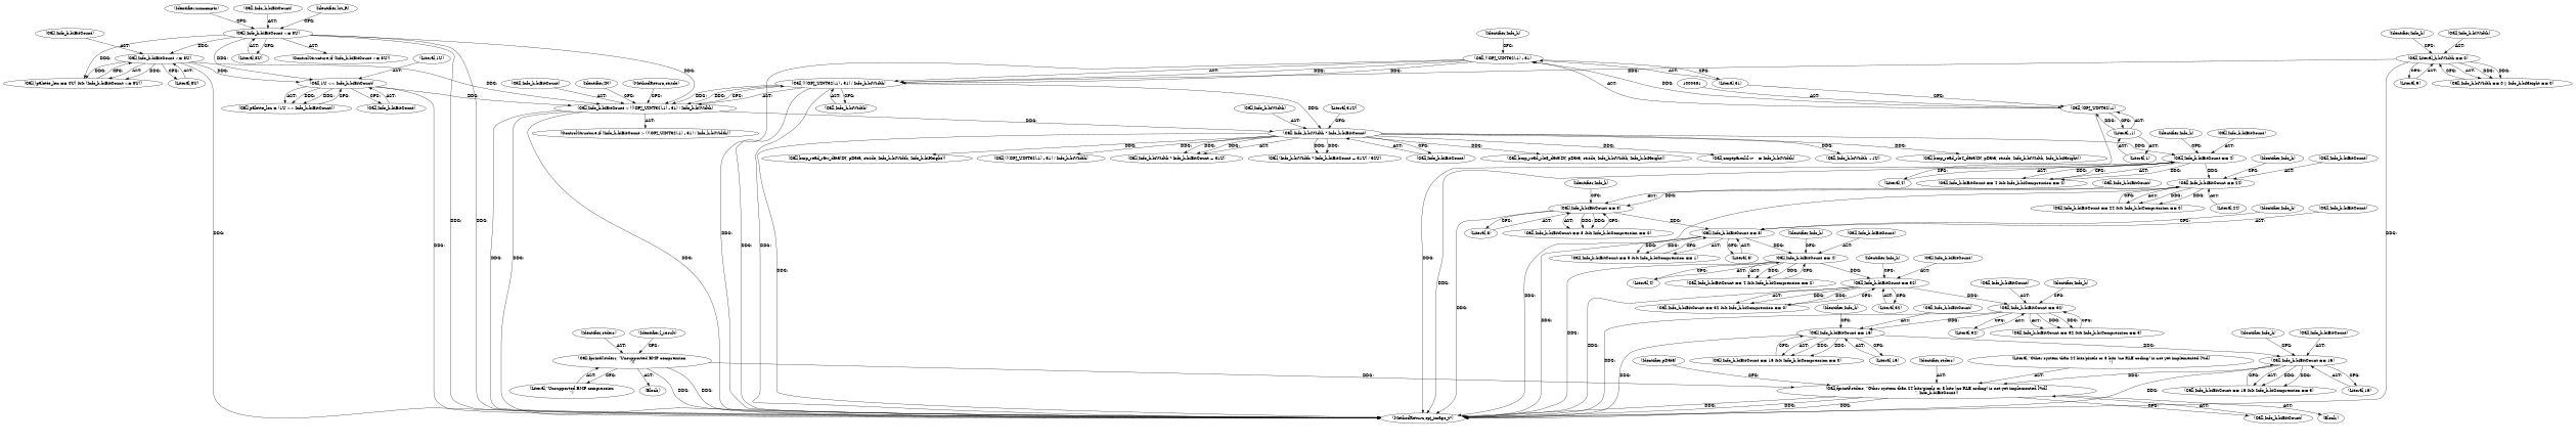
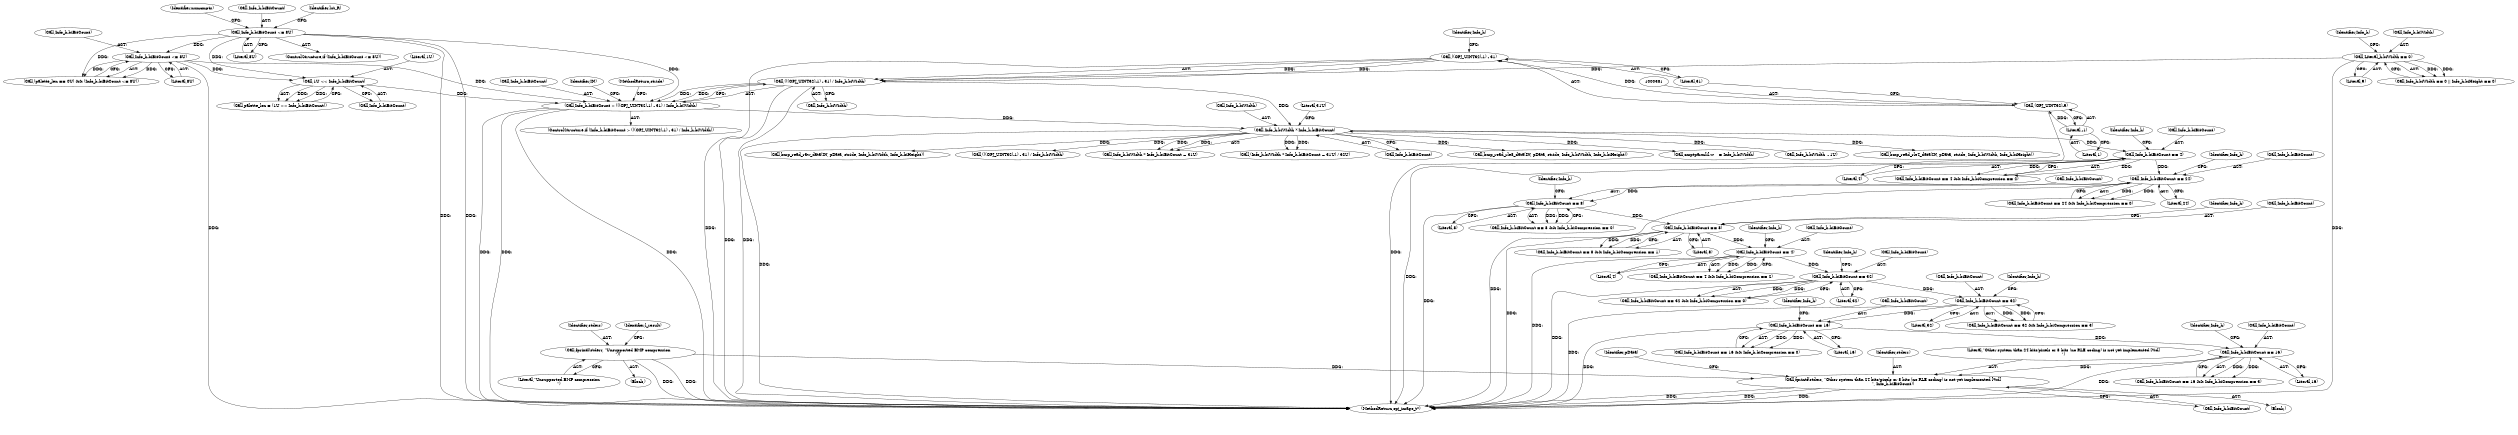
  digraph {
    n1 [label="(Call,fprintf(stderr, \"Other system than 24 bits/pixels or 8 bits (no RLE coding) is not yet implemented [%d]\n\", Info_h.biBitCount))"]
    n2 [label="(MethodReturn,opj_image_t*)"]
    n3 [label="(Call,Info_h.biBitCount)"]
    n4 [label="(Block,)"]
    n5 [label="(Call,fprintf(stderr, \"Unsupported BMP compression\n\"))"]
    n6 [label="(Literal,\"Unsupported BMP compression\n\")"]
    n7 [label="(Block,)"]
    n8 [label="(Call,Info_h.biBitCount == 16)"]
    n9 [label="(Literal,16)"]
    n10 [label="(Call,Info_h.biBitCount == 16 && Info_h.biCompression == 3)"]
    n11 [label="(Call,Info_h.biBitCount == 16)"]
    n12 [label="(Call,Info_h.biBitCount == 16 && Info_h.biCompression == 0)"]
    n13 [label="(Literal,16)"]
    n14 [label="(Call,Info_h.biBitCount == 32)"]
    n15 [label="(Call,Info_h.biBitCount == 32 && Info_h.biCompression == 3)"]
    n16 [label="(Literal,32)"]
    n17 [label="(Call,Info_h.biBitCount == 32)"]
    n18 [label="(Literal,32)"]
    n19 [label="(Call,Info_h.biBitCount == 32 && Info_h.biCompression == 0)"]
    n20 [label="(Call,Info_h.biBitCount == 4)"]
    n21 [label="(Call,Info_h.biBitCount == 4 && Info_h.biCompression == 2)"]
    n22 [label="(Literal,4)"]
    n23 [label="(Call,Info_h.biBitCount == 8)"]
    n24 [label="(Literal,8)"]
    n25 [label="(Call,Info_h.biBitCount == 8 && Info_h.biCompression == 1)"]
    n26 [label="(Call,Info_h.biBitCount == 8)"]
    n27 [label="(Literal,8)"]
    n28 [label="(Call,Info_h.biBitCount == 8 && Info_h.biCompression == 0)"]
    n29 [label="(Call,Info_h.biBitCount == 24)"]
    n30 [label="(Call,Info_h.biBitCount == 24 && Info_h.biCompression == 0)"]
    n31 [label="(Literal,24)"]
    n32 [label="(Call,Info_h.biBitCount == 4)"]
    n33 [label="(Literal,4)"]
    n34 [label="(Call,Info_h.biBitCount == 4 && Info_h.biCompression == 2)"]
    n35 [label="(Call,Info_h.biWidth * Info_h.biBitCount)"]
    n36 [label="(Call,bmp_read_raw_data(IN, pData, stride, Info_h.biWidth, Info_h.biHeight))"]
    n37 [label="(Call,(((OPJ_UINT32)-1) - 31) / Info_h.biWidth)"]
    n38 [label="(Call,Info_h.biWidth * Info_h.biBitCount + 31U)"]
    n39 [label="(Call,(Info_h.biWidth * Info_h.biBitCount + 31U) / 32U)"]
    n40 [label="(Call,Info_h.biBitCount)"]
    n41 [label="(Call,bmp_read_rle8_data(IN, pData, stride, Info_h.biWidth, Info_h.biHeight))"]
    n42 [label="(Call,cmptparm[i].w    = Info_h.biWidth)"]
    n43 [label="(Call,Info_h.biWidth  - 1U)"]
    n44 [label="(Call,bmp_read_rle4_data(IN, pData, stride, Info_h.biWidth, Info_h.biHeight))"]
    n45 [label="(Call,(((OPJ_UINT32)-1) - 31) / Info_h.biWidth)"]
    n46 [label="(Call,Info_h.biBitCount > (((OPJ_UINT32)-1) - 31) / Info_h.biWidth)"]
    n47 [label="(Call,Info_h.biWidth)"]
    n48 [label="(ControlStructure,if (Info_h.biBitCount > (((OPJ_UINT32)-1) - 31) / Info_h.biWidth))"]
    n49 [label="(Call,((OPJ_UINT32)-1) - 31)"]
    n50 [label="(Literal,31)"]
-   n51 [label="(Call,(OPJ_UINT32)-1)"]
+   n51 [label="(Call,(OPJ_UINT32)-9)"]
    n52 [label="(Literal,-1)"]
    n53 [label="(Literal,1)"]
    n54 [label="(Call,Literal_h.biWidth == 0)"]
    n55 [label="(Call,Info_h.biWidth == 0 || Info_h.biHeight == 0)"]
    n56 [label="(Literal,9)"]
    n57 [label="(Call,1U << Info_h.biBitCount)"]
    n58 [label="(Call,Info_h.biBitCount)"]
    n59 [label="(Call,palette_len = (1U << Info_h.biBitCount))"]
    n60 [label="(Call,Info_h.biBitCount <= 8U)"]
    n61 [label="(Call,Info_h.biBitCount <= 8U)"]
    n62 [label="(Call,(palette_len == 0U) && (Info_h.biBitCount <= 8U))"]
    n63 [label="(Literal,8U)"]
    n64 [label="(ControlStructure,if (Info_h.biBitCount <= 8U))"]
    n65 [label="(Literal,8U)"]
    n66 [label="(Identifier,numcmpts)"]
    n67 [label="(Call,Info_h.biBitCount)"]
    n68 [label="(Call,Info_h.biBitCount)"]
    n69 [label="(Identifier,Info_h)"]
    n70 [label="(Identifier,Info_h)"]
    n71 [label="(Identifier,stderr)"]
    n72 [label="(Identifier,Info_h)"]
    n73 [label="(Call,Info_h.biWidth)"]
    n74 [label="(Identifier,Info_h)"]
    n75 [label="(Identifier,pData)"]
    n76 [label="(Call,Info_h.biBitCount)"]
    n77 [label="(Call,Info_h.biBitCount)"]
    n78 [label="(Identifier,IN)"]
    n79 [label="(Call,Info_h.biBitCount)"]
    n80 [label="(Identifier,Info_h)"]
    n81 [label="(Call,Info_h.biBitCount)"]
    n82 [label="(Identifier,l_result)"]
    n83 [label="(Identifier,Info_h)"]
    n84 [label="(MethodReturn,stride)"]
    n85 [label="(Identifier,Info_h)"]
    n86 [label="(Call,Info_h.biBitCount)"]
    n87 [label="(Literal,31U)"]
    n88 [label="(Identifier,stderr)"]
    n89 [label="(Literal,\"Other system than 24 bits/pixels or 8 bits (no RLE coding) is not yet implemented [%d]\n\")"]
    n90 [label="(Call,Info_h.biBitCount)"]
    n91 [label="(Call,Info_h.biBitCount)"]
    n92 [label="(Call,Info_h.biBitCount)"]
    n93 [label="(Call,Info_h.biBitCount)"]
    n94 [label="(Identifier,Info_h)"]
    n95 [label="(Identifier,Info_h)"]
    n96 [label="(Identifier,Info_h)"]
    n97 [label="(Call,Info_h.biBitCount)"]
    n98 [label="(Identifier,lut_R)"]
    n99 [label="(Literal,1U)"]
    n100 [label="(Call,Info_h.biWidth)"]
    n101 [label="(Identifier,Info_h)"]
    1000381
    n1 -> n2 [label="DDG: "]
    n1 -> n2 [label="DDG: "]
    n1 -> n2 [label="DDG: "]
    n1 -> n3 [label="CFG: "]
    n1 -> n4 [label="AST: "]
    n3 -> n1 [label="AST: "]
    n5 -> n1 [label="DDG: "]
    n5 -> n2 [label="DDG: "]
    n5 -> n2 [label="DDG: "]
    n5 -> n6 [label="CFG: "]
    n5 -> n7 [label="AST: "]
    n6 -> n5 [label="AST: "]
    n8 -> n1 [label="DDG: "]
    n8 -> n2 [label="DDG: "]
    n8 -> n9 [label="CFG: "]
    n8 -> n10 [label="AST: "]
    n8 -> n10 [label="DDG: "]
    n8 -> n10 [label="DDG: "]
    n9 -> n8 [label="AST: "]
    n10 -> n8 [label="CFG: "]
    n11 -> n2 [label="DDG: "]
    n11 -> n8 [label="DDG: "]
    n11 -> n12 [label="AST: "]
    n11 -> n12 [label="DDG: "]
    n11 -> n12 [label="DDG: "]
    n11 -> n13 [label="CFG: "]
    n12 -> n11 [label="CFG: "]
    n13 -> n11 [label="AST: "]
    n14 -> n2 [label="DDG: "]
    n14 -> n11 [label="DDG: "]
    n14 -> n15 [label="AST: "]
    n14 -> n15 [label="DDG: "]
    n14 -> n15 [label="DDG: "]
    n14 -> n16 [label="CFG: "]
    n15 -> n14 [label="CFG: "]
    n16 -> n14 [label="AST: "]
    n17 -> n2 [label="DDG: "]
    n17 -> n14 [label="DDG: "]
    n17 -> n18 [label="CFG: "]
    n17 -> n19 [label="AST: "]
    n17 -> n19 [label="DDG: "]
    n17 -> n19 [label="DDG: "]
    n18 -> n17 [label="AST: "]
    n19 -> n17 [label="CFG: "]
    n20 -> n2 [label="DDG: "]
    n20 -> n17 [label="DDG: "]
    n20 -> n21 [label="AST: "]
    n20 -> n21 [label="DDG: "]
    n20 -> n21 [label="DDG: "]
    n20 -> n22 [label="CFG: "]
    n21 -> n20 [label="CFG: "]
    n22 -> n20 [label="AST: "]
    n23 -> n2 [label="DDG: "]
    n23 -> n20 [label="DDG: "]
    n23 -> n24 [label="CFG: "]
    n23 -> n25 [label="AST: "]
    n23 -> n25 [label="DDG: "]
    n23 -> n25 [label="DDG: "]
    n24 -> n23 [label="AST: "]
    n25 -> n23 [label="CFG: "]
    n26 -> n2 [label="DDG: "]
    n26 -> n23 [label="DDG: "]
    n26 -> n27 [label="CFG: "]
    n26 -> n28 [label="AST: "]
    n26 -> n28 [label="DDG: "]
    n26 -> n28 [label="DDG: "]
    n27 -> n26 [label="AST: "]
    n28 -> n26 [label="CFG: "]
    n29 -> n2 [label="DDG: "]
    n29 -> n26 [label="DDG: "]
    n29 -> n30 [label="AST: "]
    n29 -> n30 [label="DDG: "]
    n29 -> n30 [label="DDG: "]
+   n29 -> n31 [label="CFG: "]
    n30 -> n29 [label="CFG: "]
    n31 -> n29 [label="AST: "]
    n32 -> n2 [label="DDG: "]
    n32 -> n29 [label="DDG: "]
    n32 -> n33 [label="CFG: "]
    n32 -> n34 [label="AST: "]
    n32 -> n34 [label="DDG: "]
    n32 -> n34 [label="DDG: "]
    n33 -> n32 [label="AST: "]
    n34 -> n32 [label="CFG: "]
    n35 -> n2 [label="DDG: "]
    n35 -> n32 [label="DDG: "]
    n35 -> n36 [label="DDG: "]
    n35 -> n37 [label="DDG: "]
    n35 -> n38 [label="AST: "]
    n35 -> n38 [label="DDG: "]
    n35 -> n38 [label="DDG: "]
    n35 -> n39 [label="DDG: "]
    n35 -> n39 [label="DDG: "]
    n35 -> n40 [label="CFG: "]
    n35 -> n41 [label="DDG: "]
    n35 -> n42 [label="DDG: "]
-   n35 -> n43 [label="DDG: "]
+   n43 -> n35 [label="DDG: "]
    n35 -> n44 [label="DDG: "]
    n40 -> n35 [label="AST: "]
    n45 -> n2 [label="DDG: "]
    n45 -> n2 [label="DDG: "]
    n45 -> n35 [label="DDG: "]
    n45 -> n46 [label="AST: "]
    n45 -> n46 [label="DDG: "]
    n45 -> n46 [label="DDG: "]
    n45 -> n47 [label="CFG: "]
    n46 -> n2 [label="DDG: "]
    n46 -> n2 [label="DDG: "]
    n46 -> n2 [label="DDG: "]
    n46 -> n35 [label="DDG: "]
    n46 -> n45 [label="CFG: "]
    n46 -> n48 [label="AST: "]
    n47 -> n45 [label="AST: "]
    n49 -> n2 [label="DDG: "]
    n49 -> n45 [label="AST: "]
    n49 -> n45 [label="DDG: "]
    n49 -> n45 [label="DDG: "]
    n49 -> n50 [label="CFG: "]
    n50 -> n49 [label="AST: "]
    n50 -> n51 [label="CFG: "]
    n51 -> n2 [label="DDG: "]
    n51 -> n49 [label="AST: "]
    n51 -> n49 [label="DDG: "]
    n51 -> n52 [label="CFG: "]
    n52 -> n51 [label="AST: "]
    n52 -> n51 [label="DDG: "]
-   n52 -> n53 [label="AST: "]
+   n52 -> n53 [label="CFG: "]
    n53 -> n52 [label="AST: "]
    n54 -> n2 [label="DDG: "]
    n54 -> n45 [label="DDG: "]
    n54 -> n55 [label="AST: "]
    n54 -> n55 [label="DDG: "]
    n54 -> n55 [label="DDG: "]
    n54 -> n56 [label="CFG: "]
    n55 -> n54 [label="CFG: "]
    n56 -> n54 [label="AST: "]
-   n57 -> n2 [label="DDG: "]
    n57 -> n46 [label="DDG: "]
    n57 -> n58 [label="CFG: "]
    n57 -> n59 [label="AST: "]
    n57 -> n59 [label="DDG: "]
    n57 -> n59 [label="DDG: "]
    n58 -> n57 [label="AST: "]
    n59 -> n57 [label="CFG: "]
    n60 -> n2 [label="DDG: "]
    n60 -> n2 [label="DDG: "]
    n60 -> n46 [label="DDG: "]
    n60 -> n57 [label="DDG: "]
    n60 -> n61 [label="DDG: "]
    n60 -> n62 [label="DDG: "]
    n60 -> n63 [label="CFG: "]
    n60 -> n64 [label="AST: "]
    n61 -> n2 [label="DDG: "]
    n61 -> n46 [label="DDG: "]
    n61 -> n57 [label="DDG: "]
    n61 -> n62 [label="AST: "]
    n61 -> n62 [label="DDG: "]
    n61 -> n62 [label="DDG: "]
    n61 -> n65 [label="CFG: "]
    n62 -> n61 [label="CFG: "]
    n63 -> n60 [label="AST: "]
    n65 -> n61 [label="AST: "]
    n66 -> n60 [label="CFG: "]
    n67 -> n14 [label="AST: "]
    n68 -> n61 [label="AST: "]
    n69 -> n8 [label="CFG: "]
    n70 -> n49 [label="CFG: "]
    n71 -> n5 [label="AST: "]
    n72 -> n29 [label="CFG: "]
    n73 -> n54 [label="AST: "]
    n74 -> n14 [label="CFG: "]
    n75 -> n1 [label="CFG: "]
    n76 -> n8 [label="AST: "]
    n77 -> n46 [label="AST: "]
    n78 -> n46 [label="CFG: "]
    n79 -> n60 [label="AST: "]
    n80 -> n20 [label="CFG: "]
    n81 -> n20 [label="AST: "]
    n82 -> n5 [label="CFG: "]
    n83 -> n11 [label="CFG: "]
    n84 -> n46 [label="CFG: "]
    n85 -> n23 [label="CFG: "]
    n86 -> n11 [label="AST: "]
    n87 -> n35 [label="CFG: "]
    n88 -> n1 [label="AST: "]
    n89 -> n1 [label="AST: "]
    n90 -> n29 [label="AST: "]
    n91 -> n23 [label="AST: "]
    n92 -> n17 [label="AST: "]
    n93 -> n26 [label="AST: "]
    n94 -> n26 [label="CFG: "]
    n95 -> n17 [label="CFG: "]
    n96 -> n32 [label="CFG: "]
    n97 -> n32 [label="AST: "]
    n98 -> n60 [label="CFG: "]
    n99 -> n57 [label="AST: "]
    n100 -> n35 [label="AST: "]
    n101 -> n54 [label="CFG: "]
    1000381 -> n51 [label="AST: "]
  }
